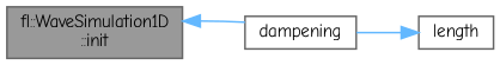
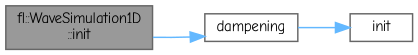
  digraph {
    fontname="Comic Neue"
    rankdir=LR
    node [color=grey40 fillcolor=white fontname="Comic Neue" fontsize=10 shape=box style=filled]
    edge [color=steelblue1 fontname="Comic Neue" fontsize=10 labelfontname=Helvetica labelfontsize=10 style=solid]
    n1 [color=gray40 fillcolor=grey60 fontcolor=black height=0.2 label="fl::WaveSimulation1D\l::init" width=0.4]
    n2 [height=0.2 label=dampening width=0.4]
-   n3 [height=0.2 label=length width=0.4]
-   n2 -> n1
+   n3 [height=0.2 label=init width=0.4]
+   n1 -> n2
    n2 -> n3
  }
